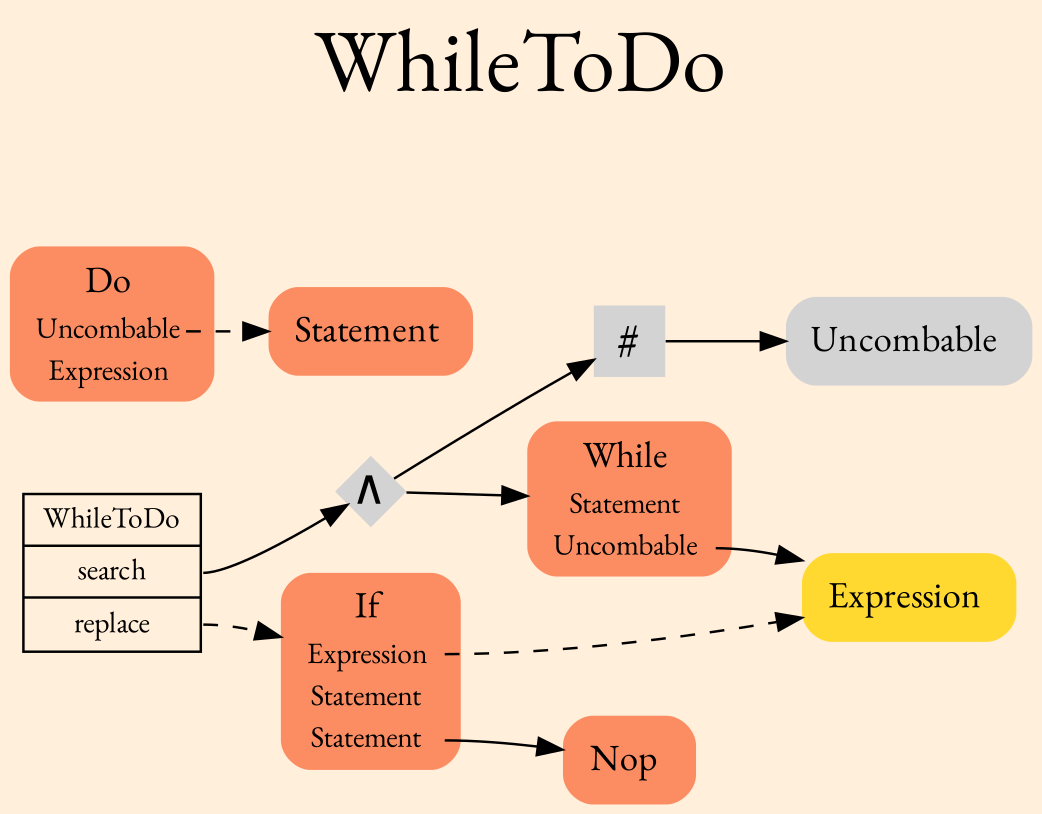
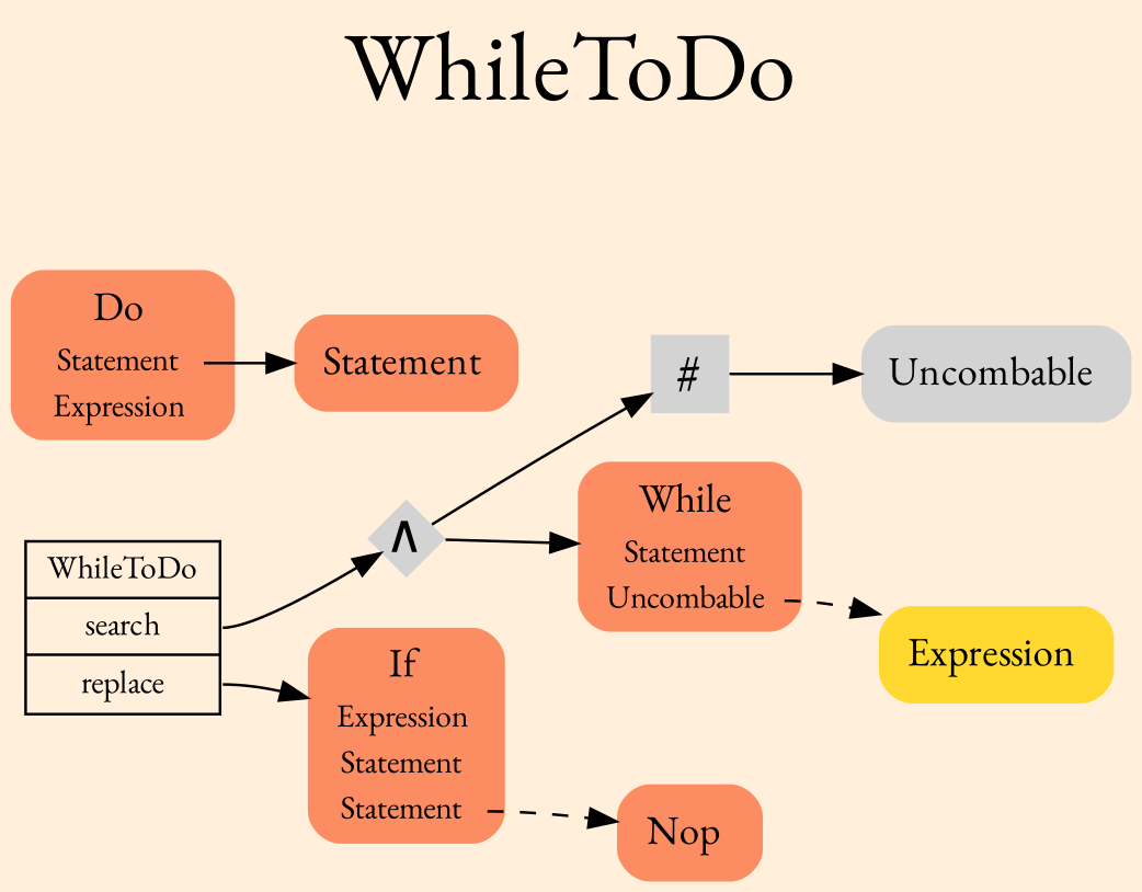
  digraph {
    bgcolor=antiquewhite1
    color=black
    fontcolor=black
    fontname="EB Garamond"
    fontsize=36
    label=WhileToDo
    labelloc=t
    rankdir=LR
    ranksep=0.3
    node [fillcolor="/set28/2" fontname="EB Garamond" fontsize=12 shape=plaintext style="rounded,filled"]
    edge [color=black fontcolor=black fontname="EB Garamond" tailport=port0]
    n1 [color=black fillcolor=antiquewhite1 fontcolor=black label="<fixed> WhileToDo | <port0> search | <port1> replace" shape=record style=filled]
    n2 [fixedsize=true fontsize=20 height=0.4 label=<∧> penwidth=0.0 shape=diamond style=filled width=0.4 fillcolor=""]
    n3 [label=<<TABLE BORDER="0" CELLBORDER="0" CELLSPACING="0">      <TR><TD><FONT POINT-SIZE="15.0">If</FONT></TD><TD></TD></TR>      <TR><TD>Expression</TD><TD PORT="port0"></TD></TR>      <TR><TD>Statement</TD><TD PORT="port1"></TD></TR>      <TR><TD>Statement</TD><TD PORT="port2"></TD></TR>     </TABLE>>]
    n4 [label=<<TABLE BORDER="0" CELLBORDER="0" CELLSPACING="0">      <TR><TD><FONT POINT-SIZE="15.0">While</FONT></TD><TD></TD></TR>      <TR><TD>Statement</TD><TD PORT="port0"></TD></TR>      <TR><TD>Uncombable</TD><TD PORT="port1"></TD></TR>     </TABLE>>]
    n5 [fixedsize=true fontsize=20 height=0.4 label=<#> penwidth=0.0 shape=square style=filled width=0.4 fillcolor=""]
    n6 [fillcolor="/set28/6" label=<<TABLE BORDER="0" CELLBORDER="0" CELLSPACING="0">      <TR><TD><FONT POINT-SIZE="15.0">Expression</FONT></TD><TD></TD></TR>     </TABLE>>]
    n7 [label=<<TABLE BORDER="0" CELLBORDER="0" CELLSPACING="0">      <TR><TD><FONT POINT-SIZE="15.0">Nop</FONT></TD><TD></TD></TR>     </TABLE>>]
    n8 [label=<<TABLE BORDER="0" CELLBORDER="0" CELLSPACING="0">      <TR><TD><FONT POINT-SIZE="15.0">Uncombable</FONT></TD><TD></TD></TR>     </TABLE>> fillcolor=""]
-   n9 [label=<<TABLE BORDER="0" CELLBORDER="0" CELLSPACING="0">      <TR><TD><FONT POINT-SIZE="15.0">Do</FONT></TD><TD></TD></TR>      <TR><TD>Uncombable</TD><TD PORT="port0"></TD></TR>      <TR><TD>Expression</TD><TD PORT="port1"></TD></TR>     </TABLE>>]
+   n9 [label=<<TABLE BORDER="0" CELLBORDER="0" CELLSPACING="0">      <TR><TD><FONT POINT-SIZE="15.0">Do</FONT></TD><TD></TD></TR>      <TR><TD>Statement</TD><TD PORT="port0"></TD></TR>      <TR><TD>Expression</TD><TD PORT="port1"></TD></TR>     </TABLE>>]
    n10 [label=<<TABLE BORDER="0" CELLBORDER="0" CELLSPACING="0">      <TR><TD><FONT POINT-SIZE="15.0">Statement</FONT></TD><TD></TD></TR>     </TABLE>>]
    n1 -> n2
-   n1 -> n3 [style=dashed tailport=port1]
+   n1 -> n3 [style=solid tailport=port1]
    n2 -> n4
    n2 -> n5
-   n3 -> n6 [style=dashed]
-   n3 -> n7 [style=solid tailport=port2]
-   n4 -> n6 [tailport=port1]
+   n3 -> n7 [style=dashed tailport=port2]
+   n4 -> n6 [tailport=port1 style=dashed]
    n5 -> n8
-   n9 -> n10 [style=dashed]
+   n9 -> n10 [style=solid]
  }
